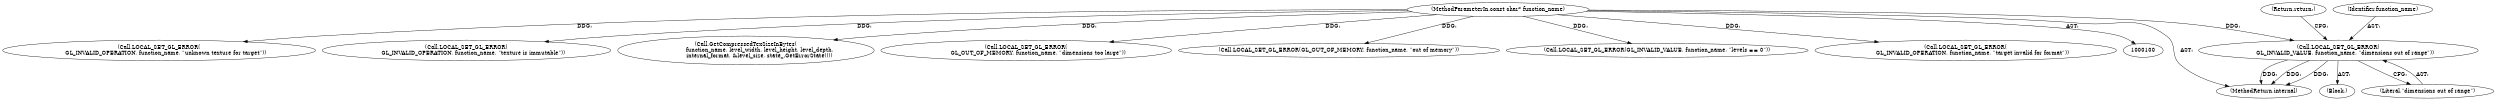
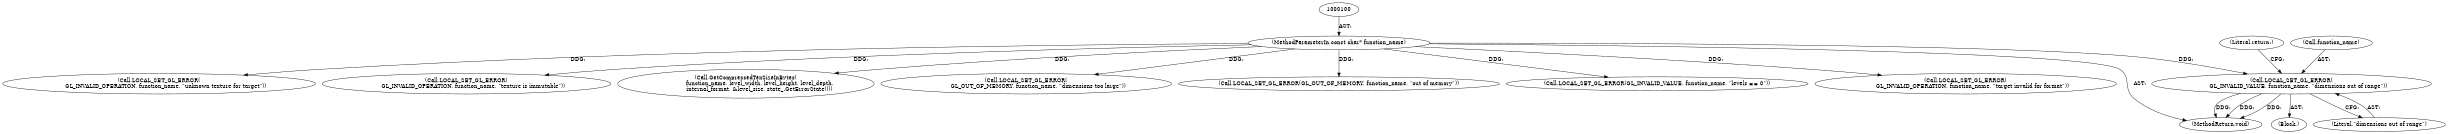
  digraph {
    n1 [label="(Call,LOCAL_SET_GL_ERROR(\n        GL_INVALID_VALUE, function_name, \"dimensions out of range\"))"]
-   n2 [label="(MethodReturn,internal)"]
+   n2 [label="(MethodReturn,void)"]
    n3 [label="(Block,)"]
    n4 [label="(Literal,\"dimensions out of range\")"]
    n5 [label="(MethodParameterIn,const char* function_name)"]
    n6 [label="(Call,LOCAL_SET_GL_ERROR(\n        GL_INVALID_OPERATION, function_name, \"unknown texture for target\"))"]
    n7 [label="(Call,LOCAL_SET_GL_ERROR(\n        GL_INVALID_OPERATION, function_name, \"texture is immutable\"))"]
    n8 [label="(Call,GetCompressedTexSizeInBytes(\n                function_name, level_width, level_height, level_depth,\n                internal_format, &level_size, state_.GetErrorState()))"]
    n9 [label="(Call,LOCAL_SET_GL_ERROR(\n              GL_OUT_OF_MEMORY, function_name, \"dimensions too large\"))"]
    n10 [label="(Call,LOCAL_SET_GL_ERROR(GL_OUT_OF_MEMORY, function_name, \"out of memory\"))"]
    n11 [label="(Call,LOCAL_SET_GL_ERROR(GL_INVALID_VALUE, function_name, \"levels == 0\"))"]
    n12 [label="(Call,LOCAL_SET_GL_ERROR(\n        GL_INVALID_OPERATION, function_name, \"target invalid for format\"))"]
    1000100
-   n14 [label="(Return,return;)"]
-   n15 [label="(Identifier,function_name)"]
+   n14 [label="(Literal,return;)"]
+   n15 [label="(Call,function_name)"]
    n1 -> n2 [label="DDG: "]
    n1 -> n2 [label="DDG: "]
    n1 -> n2 [label="DDG: "]
    n1 -> n3 [label="AST: "]
    n1 -> n4 [label="CFG: "]
    n4 -> n1 [label="AST: "]
    n5 -> n1 [label="DDG: "]
    n5 -> n2 [label="AST: "]
    n5 -> n6 [label="DDG: "]
    n5 -> n7 [label="DDG: "]
    n5 -> n8 [label="DDG: "]
    n5 -> n9 [label="DDG: "]
    n5 -> n10 [label="DDG: "]
    n5 -> n11 [label="DDG: "]
    n5 -> n12 [label="DDG: "]
-   n5 -> 1000100 [label="AST: "]
+   1000100 -> n5 [label="AST: "]
    n14 -> n1 [label="CFG: "]
    n15 -> n1 [label="AST: "]
  }
